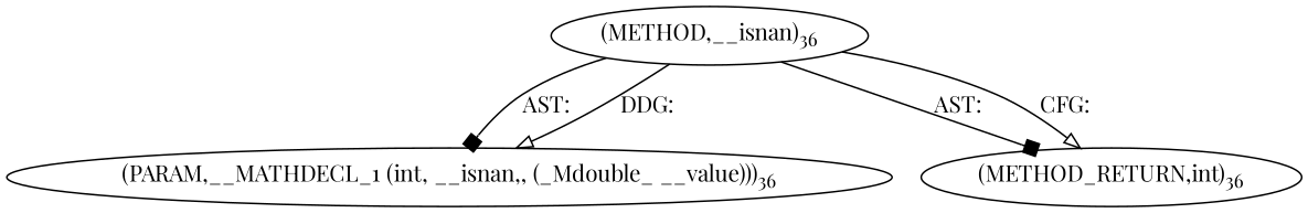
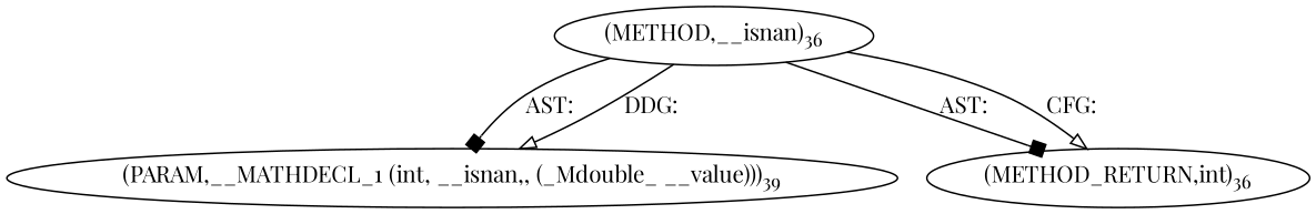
  digraph {
    fontname="Playfair Display"
    node [fontname="Playfair Display"]
    edge [arrowhead=box fontname="Playfair Display"]
    n1 [label=<(METHOD,__isnan)<SUB>36</SUB>>]
-   n2 [label=<(PARAM,__MATHDECL_1 (int, __isnan,, (_Mdouble_ __value)))<SUB>36</SUB>>]
+   n2 [label=<(PARAM,__MATHDECL_1 (int, __isnan,, (_Mdouble_ __value)))<SUB>39</SUB>>]
    n3 [label=<(METHOD_RETURN,int)<SUB>36</SUB>>]
    n1 -> n2 [label="AST: "]
    n1 -> n2 [arrowhead=onormal label="DDG: "]
    n1 -> n3 [label="AST: "]
    n1 -> n3 [arrowhead=onormal label="CFG: "]
  }
